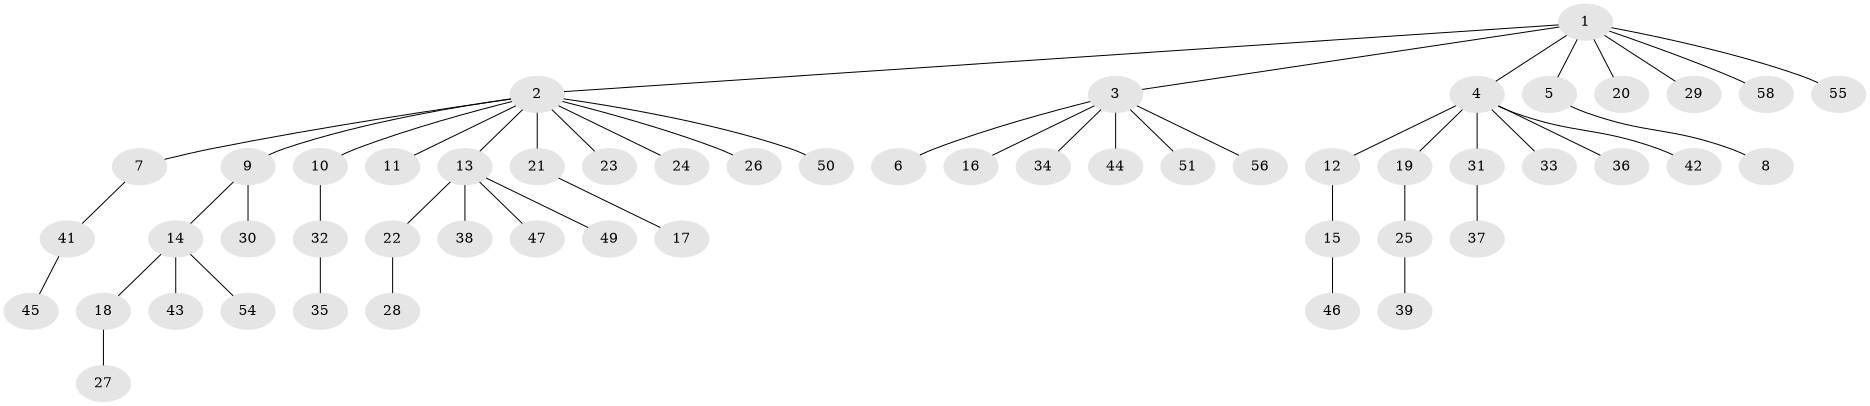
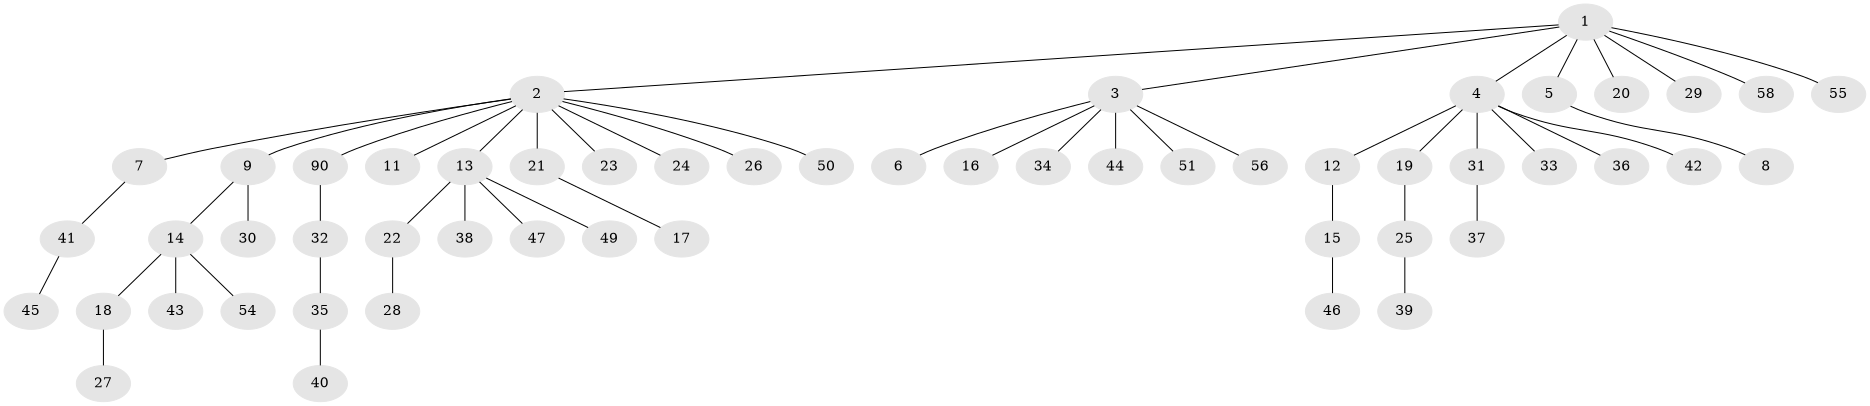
  graph {
    node [color=gray90 style=filled]
    1
    2
    3
    4
    5
    20
    29
    n8 [label=58]
    55
    7
    9
-   10
+   10 [label=90]
    11
    13
    21
    23
    24
    26
    50
    6
    16
    34
    44
    51
    n25 [label=56]
    12
    19
    31
    33
    36
    42
    8
    41
    14
    30
    32
    22
    38
    47
    49
    17
    15
    25
    37
    45
    18
    43
    54
    35
    46
    28
    27
    39
+   40
    1 -- 2
    1 -- 3
    1 -- 4
    1 -- 5
    1 -- 20
    1 -- 29
    1 -- n8
    1 -- 55
    2 -- 7
    2 -- 9
    2 -- 10
    2 -- 11
    2 -- 13
    2 -- 21
    2 -- 23
    2 -- 24
    2 -- 26
    2 -- 50
    3 -- 6
    3 -- 16
    3 -- 34
    3 -- 44
    3 -- 51
    3 -- n25
    4 -- 12
    4 -- 19
    4 -- 31
    4 -- 33
    4 -- 36
    4 -- 42
    5 -- 8
    7 -- 41
    9 -- 14
    9 -- 30
    10 -- 32
    13 -- 22
    13 -- 38
    13 -- 47
    13 -- 49
    21 -- 17
    12 -- 15
    19 -- 25
    31 -- 37
    41 -- 45
    14 -- 18
    14 -- 43
    14 -- 54
    32 -- 35
    22 -- 28
    15 -- 46
    25 -- 39
    18 -- 27
+   35 -- 40
  }
